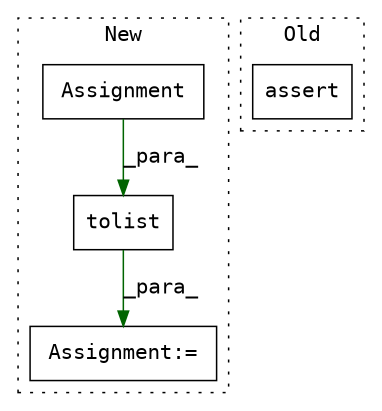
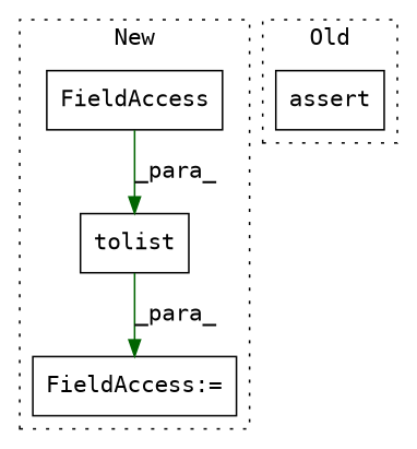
  digraph {
    fontname="DejaVu Sans Mono"
    node [a=32 fontname="DejaVu Sans Mono" shape=box]
    edge [color=darkgreen fontname="DejaVu Sans Mono"]
    n1 [l=8 label=tolist s=16895]
-   n2 [a=7 l=1 label="Assignment:=" s=16771]
-   n3 [a=22 l=21 label=Assignment s=16873]
+   n2 [a=7 l=1 label="FieldAccess:=" s=16771]
+   n3 [a=22 l=21 label=FieldAccess s=16873]
    n4 [l="13,1" label=assert s="12963,12985"]
    subgraph cluster_1 {
      label=New
      style=dotted
      n1
      n2
      n3
    }
    subgraph cluster_2 {
      label=Old
      style=dotted
      n4
    }
    n1 -> n2 [label=_para_]
    n3 -> n1 [label=_para_]
  }
